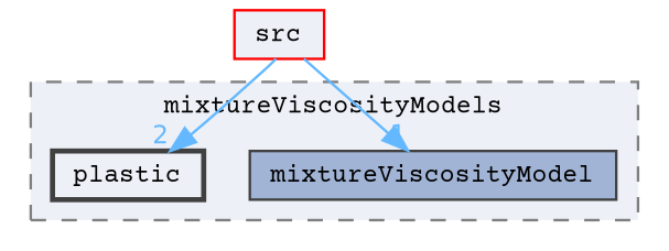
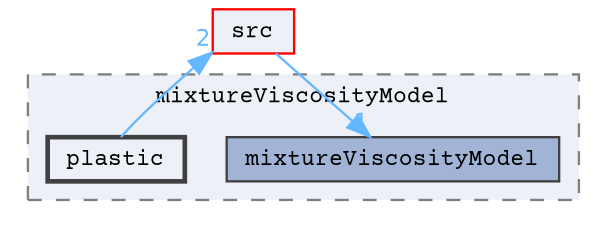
  digraph {
    compound=true
    fontname="Courier Prime"
    node [color=grey25 fillcolor="#edf0f7" fontname="Courier Prime" fontsize=10 shape=box style=filled]
    edge [color=steelblue1 fontcolor=steelblue1 fontname="Courier Prime" fontsize=10 labeldistance=1.5 labelfontname=Helvetica labelfontsize=10]
    n1 [fillcolor="#a2b4d6" height=0.2 label=mixtureViscosityModel width=0.4]
    n2 [height=0.2 label=plastic style="filled,bold" width=0.4]
    n3 [color=red height=0.2 label=src width=0.4]
    subgraph cluster_1 {
      bgcolor="#edf0f7"
      fontsize=10
-     label=mixtureViscosityModels
+     label=mixtureViscosityModel
      pencolor=grey50
      style="filled,dashed"
      n1
      n2
    }
-   n3 -> n2 [headlabel=2]
+   n2 -> n3 [headlabel=2]
    n3 -> n1 [headlabel=1]
  }
